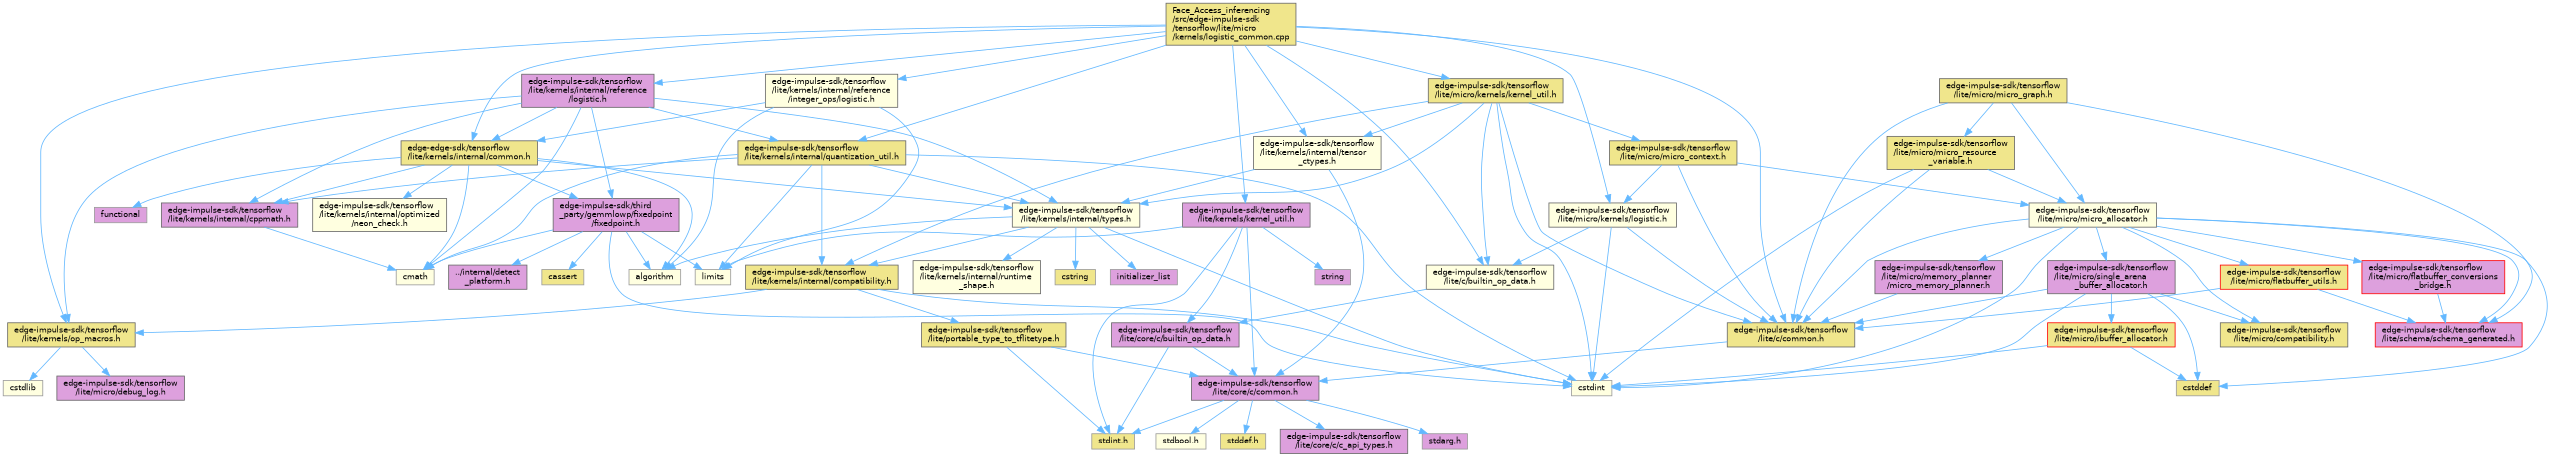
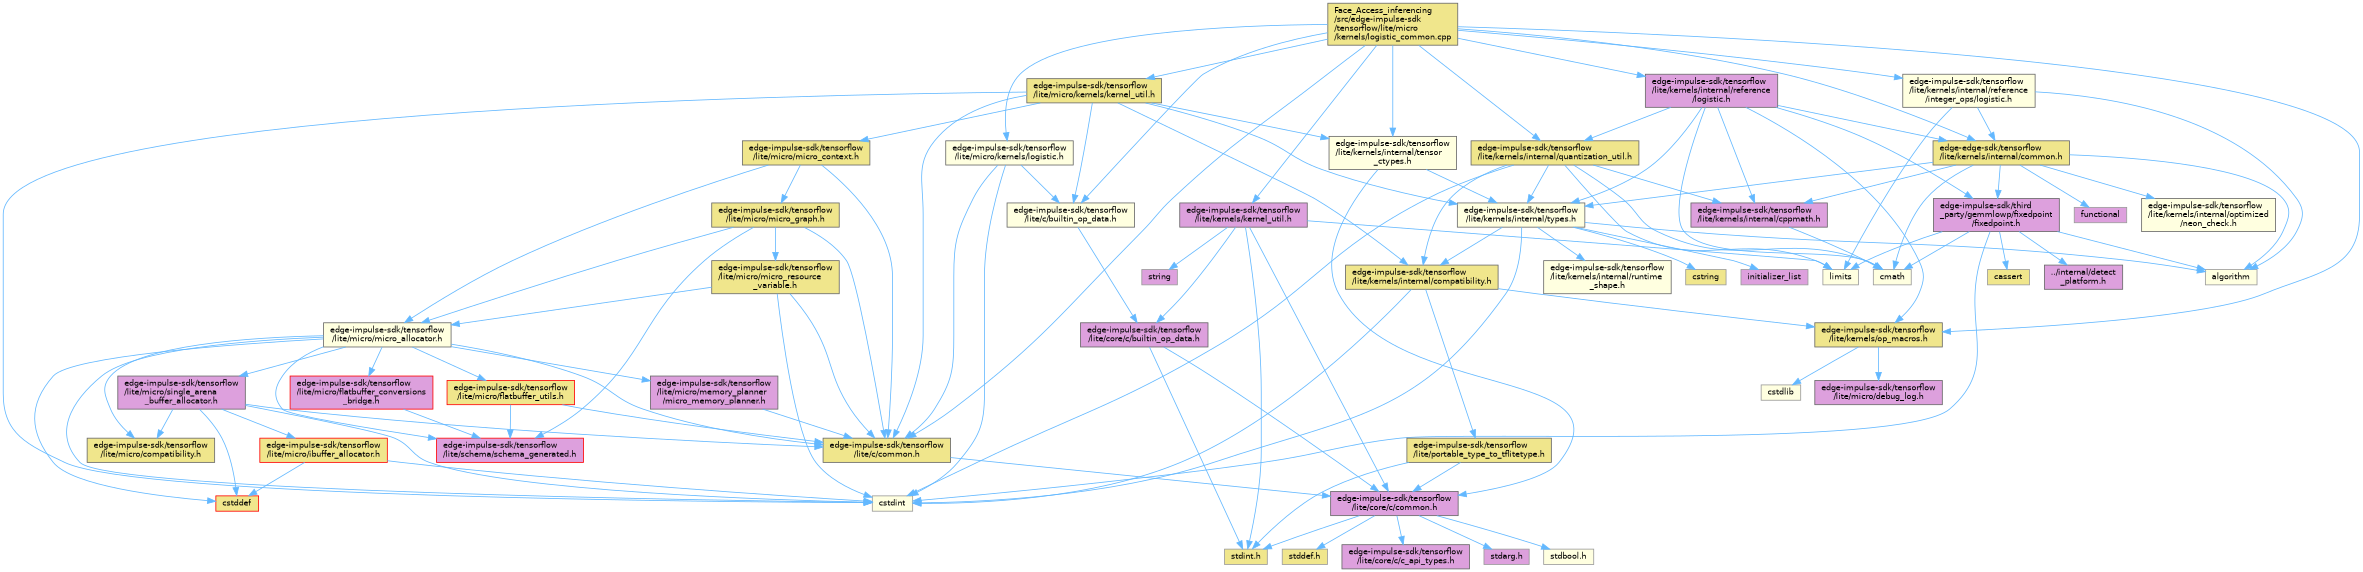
  digraph {
    node [color=grey40 fillcolor=khaki fontname=Helvetica fontsize=10 shape=box style=filled]
    edge [color=steelblue1 fontname=Helvetica fontsize=10 labelfontname=Helvetica labelfontsize=10 style=solid]
    n1 [color=gray40 fontcolor=black height=0.2 label="Face_Access_inferencing\l/src/edge-impulse-sdk\l/tensorflow/lite/micro\l/kernels/logistic_common.cpp" width=0.4]
    n2 [fillcolor=lightyellow height=0.2 label="edge-impulse-sdk/tensorflow\l/lite/c/builtin_op_data.h" width=0.4]
    n3 [height=0.2 label="edge-impulse-sdk/tensorflow\l/lite/c/common.h" width=0.4]
    n4 [height=0.2 label="edge-edge-sdk/tensorflow\l/lite/kernels/internal/common.h" width=0.4]
    n5 [height=0.2 label="edge-impulse-sdk/tensorflow\l/lite/kernels/op_macros.h" width=0.4]
    n6 [height=0.2 label="edge-impulse-sdk/tensorflow\l/lite/kernels/internal/quantization_util.h" width=0.4]
    n7 [fillcolor=lightyellow height=0.2 label="edge-impulse-sdk/tensorflow\l/lite/kernels/internal/reference\l/integer_ops/logistic.h" width=0.4]
    n8 [fillcolor=plum height=0.2 label="edge-impulse-sdk/tensorflow\l/lite/kernels/internal/reference\l/logistic.h" width=0.4]
    n9 [fillcolor=lightyellow height=0.2 label="edge-impulse-sdk/tensorflow\l/lite/kernels/internal/tensor\l_ctypes.h" width=0.4]
    n10 [fillcolor=plum height=0.2 label="edge-impulse-sdk/tensorflow\l/lite/kernels/kernel_util.h" width=0.4]
    n11 [height=0.2 label="edge-impulse-sdk/tensorflow\l/lite/micro/kernels/kernel_util.h" width=0.4]
    n12 [fillcolor=lightyellow height=0.2 label="edge-impulse-sdk/tensorflow\l/lite/micro/kernels/logistic.h" width=0.4]
    n13 [fillcolor=plum height=0.2 label="edge-impulse-sdk/tensorflow\l/lite/core/c/builtin_op_data.h" width=0.4]
    n14 [fillcolor=plum height=0.2 label="edge-impulse-sdk/tensorflow\l/lite/core/c/common.h" width=0.4]
    n15 [color=grey60 fillcolor=lightyellow height=0.2 label=algorithm width=0.4]
    n16 [color=grey60 fillcolor=lightyellow height=0.2 label=cmath width=0.4]
    n17 [color=grey60 fillcolor=plum height=0.2 label=functional width=0.4]
    n18 [fillcolor=plum height=0.2 label="edge-impulse-sdk/third\l_party/gemmlowp/fixedpoint\l/fixedpoint.h" width=0.4]
    n19 [fillcolor=plum height=0.2 label="edge-impulse-sdk/tensorflow\l/lite/kernels/internal/cppmath.h" width=0.4]
    n20 [fillcolor=lightyellow height=0.2 label="edge-impulse-sdk/tensorflow\l/lite/kernels/internal/optimized\l/neon_check.h" width=0.4]
    n21 [fillcolor=lightyellow height=0.2 label="edge-impulse-sdk/tensorflow\l/lite/kernels/internal/types.h" width=0.4]
    n22 [fillcolor=plum height=0.2 label="edge-impulse-sdk/tensorflow\l/lite/micro/debug_log.h" width=0.4]
    n23 [color=grey60 fillcolor=lightyellow height=0.2 label=cstdlib width=0.4]
    n24 [color=grey60 fillcolor=lightyellow height=0.2 label=cstdint width=0.4]
    n25 [color=grey60 fillcolor=lightyellow height=0.2 label=limits width=0.4]
    n26 [height=0.2 label="edge-impulse-sdk/tensorflow\l/lite/kernels/internal/compatibility.h" width=0.4]
    n27 [color=grey60 height=0.2 label="stdint.h" width=0.4]
    n28 [color=grey60 fillcolor=plum height=0.2 label=string width=0.4]
    n29 [height=0.2 label="edge-impulse-sdk/tensorflow\l/lite/micro/micro_context.h" width=0.4]
    n30 [color=grey60 fillcolor=plum height=0.2 label="stdarg.h" width=0.4]
    n31 [color=grey60 fillcolor=lightyellow height=0.2 label="stdbool.h" width=0.4]
    n32 [color=grey60 height=0.2 label="stddef.h" width=0.4]
    n33 [fillcolor=plum height=0.2 label="edge-impulse-sdk/tensorflow\l/lite/core/c/c_api_types.h" width=0.4]
    n34 [color=grey60 height=0.2 label=cassert width=0.4]
    n35 [fillcolor=plum height=0.2 label="../internal/detect\l_platform.h" width=0.4]
    n36 [color=grey60 height=0.2 label=cstring width=0.4]
    n37 [color=grey60 fillcolor=plum height=0.2 label=initializer_list width=0.4]
    n38 [fillcolor=lightyellow height=0.2 label="edge-impulse-sdk/tensorflow\l/lite/kernels/internal/runtime\l_shape.h" width=0.4]
    n39 [height=0.2 label="edge-impulse-sdk/tensorflow\l/lite/portable_type_to_tflitetype.h" width=0.4]
    n40 [fillcolor=lightyellow height=0.2 label="edge-impulse-sdk/tensorflow\l/lite/micro/micro_allocator.h" width=0.4]
    n41 [height=0.2 label="edge-impulse-sdk/tensorflow\l/lite/micro/micro_graph.h" width=0.4]
-   n42 [color=grey60 height=0.2 label=cstddef width=0.4]
+   n42 [color=red height=0.2 label=cstddef width=0.4]
    n43 [fillcolor=plum height=0.2 label="edge-impulse-sdk/tensorflow\l/lite/micro/single_arena\l_buffer_allocator.h" width=0.4]
    n44 [height=0.2 label="edge-impulse-sdk/tensorflow\l/lite/micro/compatibility.h" width=0.4]
    n45 [color=red height=0.2 label="edge-impulse-sdk/tensorflow\l/lite/micro/flatbuffer_utils.h" width=0.4]
    n46 [color=red fillcolor=plum height=0.2 label="edge-impulse-sdk/tensorflow\l/lite/schema/schema_generated.h" width=0.4]
    n47 [fillcolor=plum height=0.2 label="edge-impulse-sdk/tensorflow\l/lite/micro/memory_planner\l/micro_memory_planner.h" width=0.4]
    n48 [color=red fillcolor=plum height=0.2 label="edge-impulse-sdk/tensorflow\l/lite/micro/flatbuffer_conversions\l_bridge.h" width=0.4]
    n49 [height=0.2 label="edge-impulse-sdk/tensorflow\l/lite/micro/micro_resource\l_variable.h" width=0.4]
    n50 [color=red height=0.2 label="edge-impulse-sdk/tensorflow\l/lite/micro/ibuffer_allocator.h" width=0.4]
    n1 -> n2
    n1 -> n3
    n1 -> n4
    n1 -> n5
    n1 -> n6
    n1 -> n7
    n1 -> n8
    n1 -> n9
    n1 -> n10
    n1 -> n11
    n1 -> n12
    n2 -> n13
    n3 -> n14
    n4 -> n15
    n4 -> n16
    n4 -> n17
    n4 -> n18
    n4 -> n19
    n4 -> n20
    n4 -> n21
    n5 -> n22
    n5 -> n23
    n6 -> n16
    n6 -> n19
    n6 -> n21
    n6 -> n24
    n6 -> n25
    n6 -> n26
    n7 -> n4
    n7 -> n15
    n7 -> n25
    n8 -> n4
    n8 -> n5
    n8 -> n6
    n8 -> n16
    n8 -> n18
    n8 -> n19
    n8 -> n21
    n9 -> n14
    n9 -> n21
    n10 -> n13
    n10 -> n14
    n10 -> n25
    n10 -> n27
    n10 -> n28
    n11 -> n2
    n11 -> n3
    n11 -> n9
    n11 -> n21
    n11 -> n24
    n11 -> n26
    n11 -> n29
    n12 -> n2
    n12 -> n3
    n12 -> n24
    n13 -> n14
    n13 -> n27
    n14 -> n27
    n14 -> n30
    n14 -> n31
    n14 -> n32
    n14 -> n33
    n18 -> n15
    n18 -> n16
    n18 -> n24
    n18 -> n25
    n18 -> n34
    n18 -> n35
    n19 -> n16
    n21 -> n15
    n21 -> n24
    n21 -> n26
    n21 -> n36
    n21 -> n37
    n21 -> n38
    n26 -> n5
    n26 -> n24
    n26 -> n39
    n29 -> n3
    n29 -> n40
-   n29 -> n12
+   n29 -> n41
    n39 -> n14
    n39 -> n27
    n40 -> n3
    n40 -> n24
    n40 -> n42
    n40 -> n43
    n40 -> n44
    n40 -> n45
    n40 -> n46
    n40 -> n47
    n40 -> n48
    n41 -> n3
    n41 -> n40
    n41 -> n46
    n41 -> n49
    n43 -> n3
    n43 -> n24
    n43 -> n42
    n43 -> n44
    n43 -> n50
    n45 -> n3
    n45 -> n46
    n47 -> n3
    n48 -> n46
    n49 -> n3
    n49 -> n24
    n49 -> n40
    n50 -> n24
    n50 -> n42
  }
